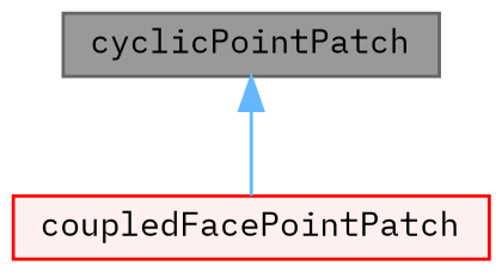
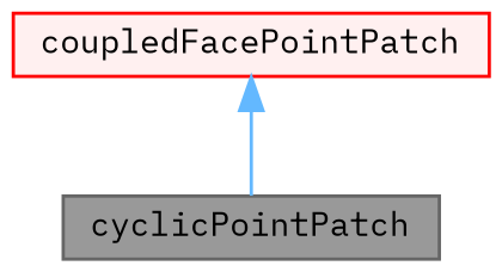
  digraph {
    fontname="IBM Plex Mono"
    node [fontname="IBM Plex Mono" fontsize=10 shape=box style=filled]
    n1 [color=gray40 fillcolor=grey60 fontcolor=black height=0.2 label=cyclicPointPatch width=0.4]
    n2 [color=red fillcolor="#FFF0F0" height=0.2 label=coupledFacePointPatch width=0.4]
-   n1 -> n2 [color=steelblue1 dir=back fontname="IBM Plex Mono" fontsize=10 labelfontname=Helvetica labelfontsize=10 style=solid]
+   n2 -> n1 [color=steelblue1 dir=back fontname="IBM Plex Mono" fontsize=10 labelfontname=Helvetica labelfontsize=10 style=solid]
  }
